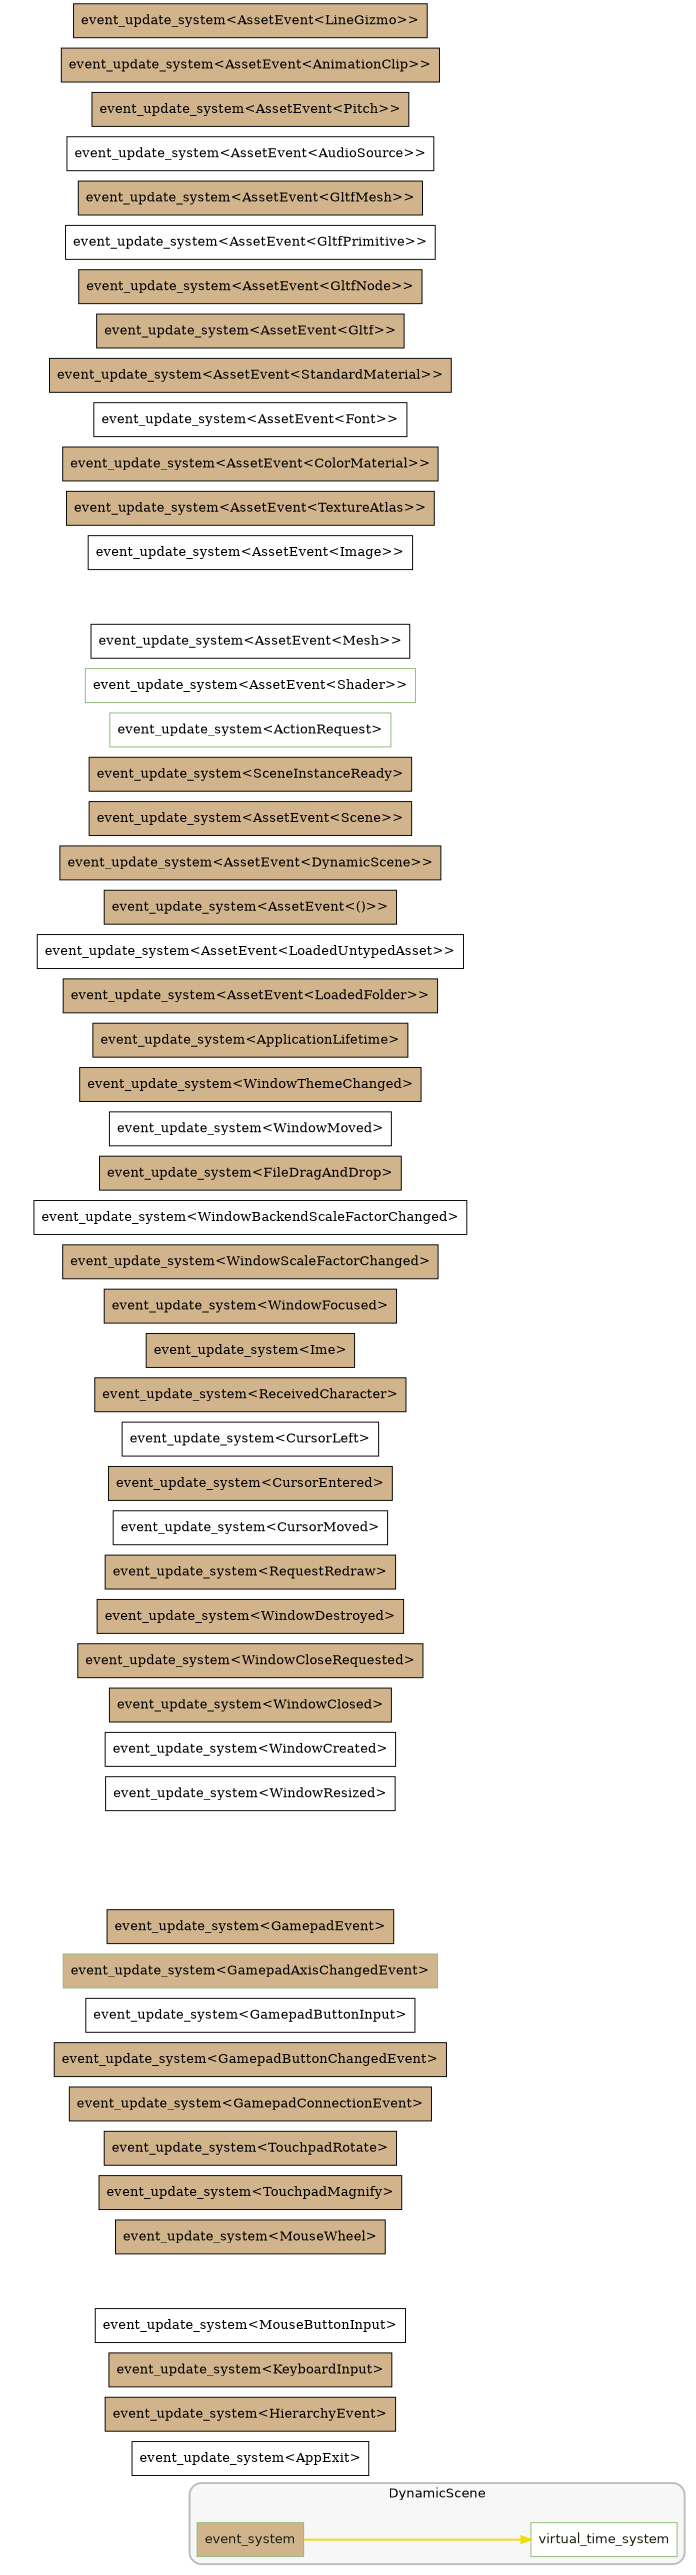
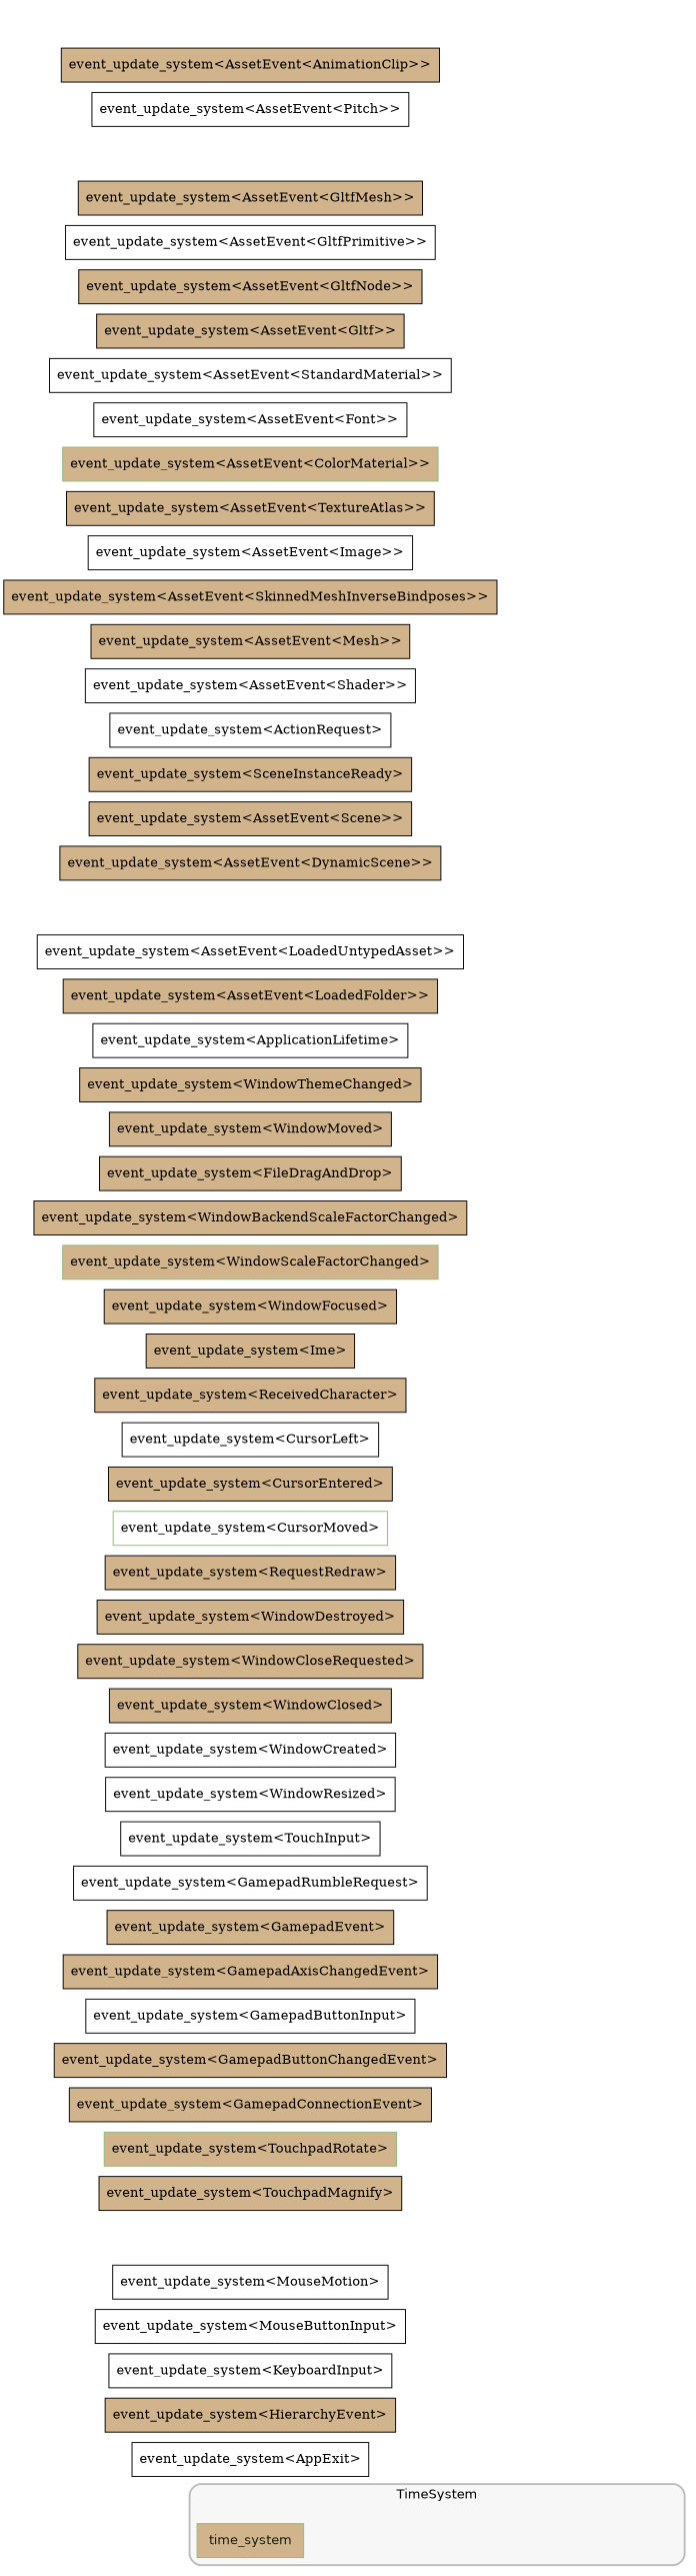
  digraph {
    bgcolor=white
    compound=true
    fontname=Helvetica
    nodesep=0.15
    rankdir=LR
    splines=spline
    node [shape=box style=filled fillcolor=tan]
    "set_marker_node_Set(2)" [height=0 shape=point style=invis fillcolor=""]
-   n2 [color="#8dba79" fontcolor="#162111" fontname=Helvetica label=event_system penwidth=1]
-   n3 [color="#8dba79" fillcolor=white fontcolor="#162111" fontname=Helvetica label=virtual_time_system penwidth=1]
+   n2 [color="#8dba79" fontcolor="#162111" fontname=Helvetica label=time_system penwidth=1]
    n4 [label="event_update_system<AppExit>" fillcolor=white]
    n5 [label="event_update_system<HierarchyEvent>"]
-   n6 [label="event_update_system<KeyboardInput>"]
+   n6 [label="event_update_system<KeyboardInput>" fillcolor=white]
    n7 [label="event_update_system<MouseButtonInput>" fillcolor=white]
-   n9 [label="event_update_system<MouseWheel>"]
+   n8 [label="event_update_system<MouseMotion>" fillcolor=white]
    n10 [label="event_update_system<TouchpadMagnify>"]
-   n11 [label="event_update_system<TouchpadRotate>"]
+   n11 [label="event_update_system<TouchpadRotate>" color="#8dba79"]
    n12 [label="event_update_system<GamepadConnectionEvent>"]
    n13 [label="event_update_system<GamepadButtonChangedEvent>"]
    n14 [label="event_update_system<GamepadButtonInput>" fillcolor=white]
-   n15 [label="event_update_system<GamepadAxisChangedEvent>" color="#8dba79"]
+   n15 [label="event_update_system<GamepadAxisChangedEvent>"]
    n16 [label="event_update_system<GamepadEvent>"]
+   n17 [label="event_update_system<GamepadRumbleRequest>" fillcolor=white]
+   n18 [label="event_update_system<TouchInput>" fillcolor=white]
    n19 [label="event_update_system<WindowResized>" fillcolor=white]
    n20 [label="event_update_system<WindowCreated>" fillcolor=white]
    n21 [label="event_update_system<WindowClosed>"]
    n22 [label="event_update_system<WindowCloseRequested>"]
    n23 [label="event_update_system<WindowDestroyed>"]
    n24 [label="event_update_system<RequestRedraw>"]
-   n25 [label="event_update_system<CursorMoved>" fillcolor=white]
+   n25 [label="event_update_system<CursorMoved>" fillcolor=white color="#8dba79"]
    n26 [label="event_update_system<CursorEntered>"]
    n27 [label="event_update_system<CursorLeft>" fillcolor=white]
    n28 [label="event_update_system<ReceivedCharacter>"]
    n29 [label="event_update_system<Ime>"]
    n30 [label="event_update_system<WindowFocused>"]
-   n31 [label="event_update_system<WindowScaleFactorChanged>"]
-   n32 [label="event_update_system<WindowBackendScaleFactorChanged>" fillcolor=white]
+   n31 [label="event_update_system<WindowScaleFactorChanged>" color="#8dba79"]
+   n32 [label="event_update_system<WindowBackendScaleFactorChanged>"]
    n33 [label="event_update_system<FileDragAndDrop>"]
-   n34 [label="event_update_system<WindowMoved>" fillcolor=white]
+   n34 [label="event_update_system<WindowMoved>"]
    n35 [label="event_update_system<WindowThemeChanged>"]
-   n36 [label="event_update_system<ApplicationLifetime>"]
+   n36 [label="event_update_system<ApplicationLifetime>" fillcolor=white]
    n37 [label="event_update_system<AssetEvent<LoadedFolder>>"]
    n38 [label="event_update_system<AssetEvent<LoadedUntypedAsset>>" fillcolor=white]
-   n39 [label="event_update_system<AssetEvent<()>>"]
    n40 [label="event_update_system<AssetEvent<DynamicScene>>"]
    n41 [label="event_update_system<AssetEvent<Scene>>"]
    n42 [label="event_update_system<SceneInstanceReady>"]
-   n43 [label="event_update_system<ActionRequest>" fillcolor=white color="#8dba79"]
-   n44 [label="event_update_system<AssetEvent<Shader>>" fillcolor=white color="#8dba79"]
-   n45 [label="event_update_system<AssetEvent<Mesh>>" fillcolor=white]
+   n43 [label="event_update_system<ActionRequest>" fillcolor=white]
+   n44 [label="event_update_system<AssetEvent<Shader>>" fillcolor=white]
+   n45 [label="event_update_system<AssetEvent<Mesh>>"]
+   n46 [label="event_update_system<AssetEvent<SkinnedMeshInverseBindposes>>"]
    n47 [label="event_update_system<AssetEvent<Image>>" fillcolor=white]
    n48 [label="event_update_system<AssetEvent<TextureAtlas>>"]
-   n49 [label="event_update_system<AssetEvent<ColorMaterial>>"]
+   n49 [label="event_update_system<AssetEvent<ColorMaterial>>" color="#8dba79"]
    n50 [label="event_update_system<AssetEvent<Font>>" fillcolor=white]
-   n51 [label="event_update_system<AssetEvent<StandardMaterial>>"]
+   n51 [label="event_update_system<AssetEvent<StandardMaterial>>" fillcolor=white]
    n52 [label="event_update_system<AssetEvent<Gltf>>"]
    n53 [label="event_update_system<AssetEvent<GltfNode>>"]
    n54 [label="event_update_system<AssetEvent<GltfPrimitive>>" fillcolor=white]
    n55 [label="event_update_system<AssetEvent<GltfMesh>>"]
-   n56 [label="event_update_system<AssetEvent<AudioSource>>" fillcolor=white]
-   n57 [label="event_update_system<AssetEvent<Pitch>>"]
+   n57 [label="event_update_system<AssetEvent<Pitch>>" fillcolor=white]
    n58 [label="event_update_system<AssetEvent<AnimationClip>>"]
-   n59 [label="event_update_system<AssetEvent<LineGizmo>>"]
    subgraph cluster_1 {
      color="#00000040"
      fillcolor="#00000008"
      fontcolor="#000000"
-     label=DynamicScene
+     label=TimeSystem
      penwidth=2
      style="rounded,filled"
      "set_marker_node_Set(2)"
      n2
-     n3
    }
-   n2 -> n3 [color="#eede00" penwidth=2]
  }
